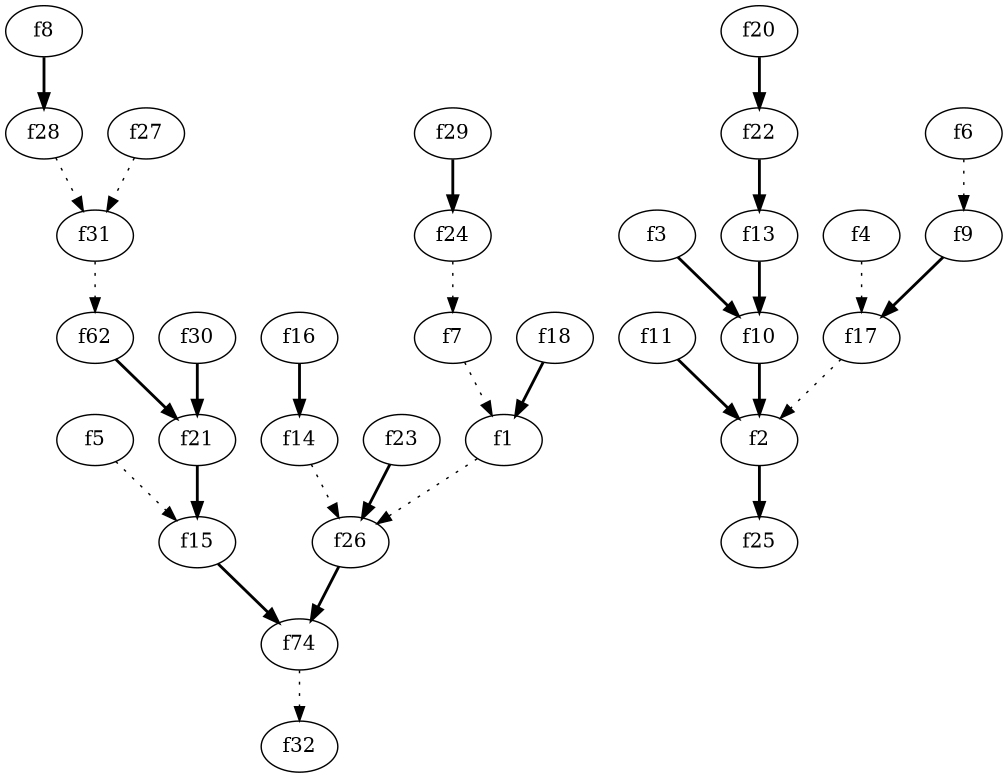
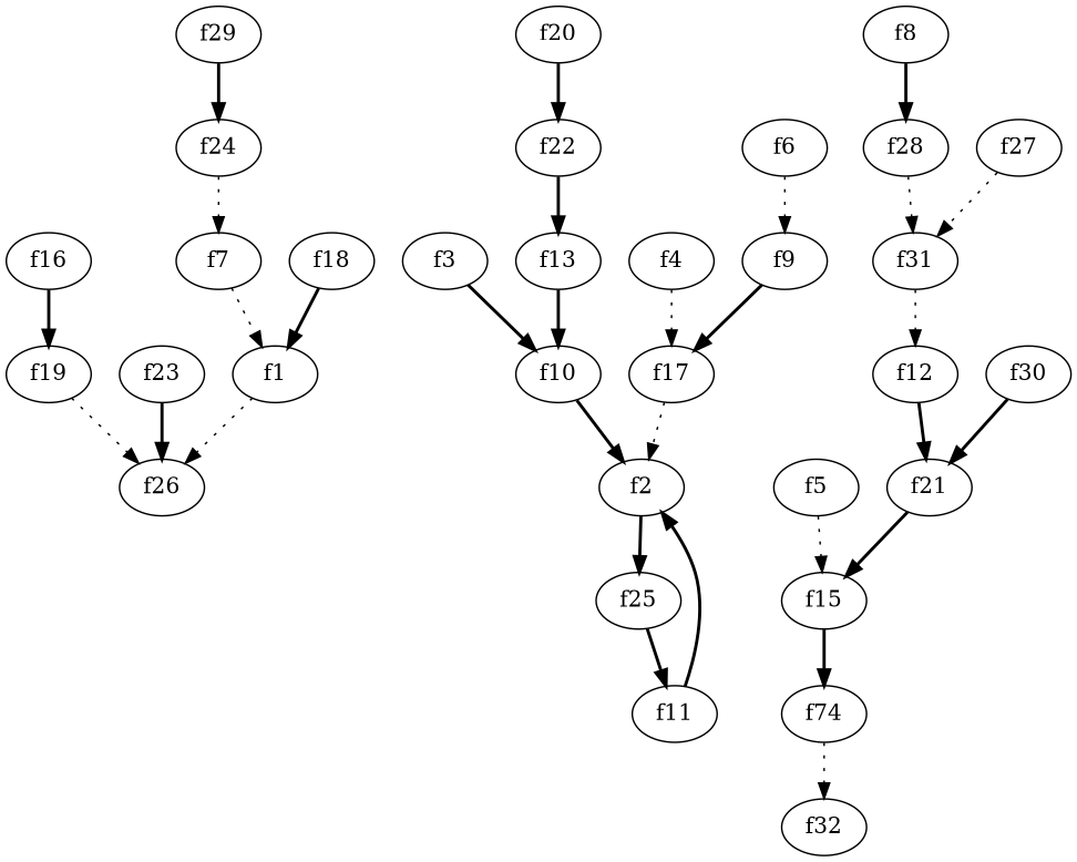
  strict digraph {
    edge [style=bold weight=2]
    f1
    f26
    f2
    f25
    f11
    f3
    f10
    f4
    f17
    f5
    f15
    n12 [label=f74]
    f6
    f9
    f7
    f8
    f28
    f31
-   f12 [label=f62]
+   f12
    f21
    f13
    f32
    f16
-   f19 [label=f14]
+   f19
    f18
    f20
    f22
    f23
    f24
    f27
    f29
    f30
    f1 -> f26 [style=dotted]
-   f26 -> n12
    f2 -> f25
+   f25 -> f11
    f11 -> f2
    f3 -> f10
    f10 -> f2
    f4 -> f17 [style=dotted]
    f17 -> f2 [style=dotted]
    f5 -> f15 [style=dotted]
    f15 -> n12
    n12 -> f32 [style=dotted]
    f6 -> f9 [style=dotted]
    f9 -> f17
    f7 -> f1 [style=dotted]
    f8 -> f28
    f28 -> f31 [style=dotted]
    f31 -> f12 [style=dotted]
    f12 -> f21
    f21 -> f15
    f13 -> f10
    f16 -> f19
    f19 -> f26 [style=dotted]
    f18 -> f1
    f20 -> f22
    f22 -> f13
    f23 -> f26
    f24 -> f7 [style=dotted]
    f27 -> f31 [style=dotted]
    f29 -> f24
    f30 -> f21
  }
